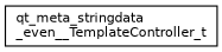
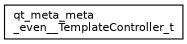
  digraph {
    rankdir=LR
-   n1 [color=black fillcolor=white fontname=Helvetica fontsize=10 height=0.2 label="qt_meta_stringdata\l_even__TemplateController_t" shape=record style=filled width=0.4]
+   n1 [color=black fillcolor=white fontname=Helvetica fontsize=10 height=0.2 label="qt_meta_meta\l_even__TemplateController_t" shape=record style=filled width=0.4]
  }
